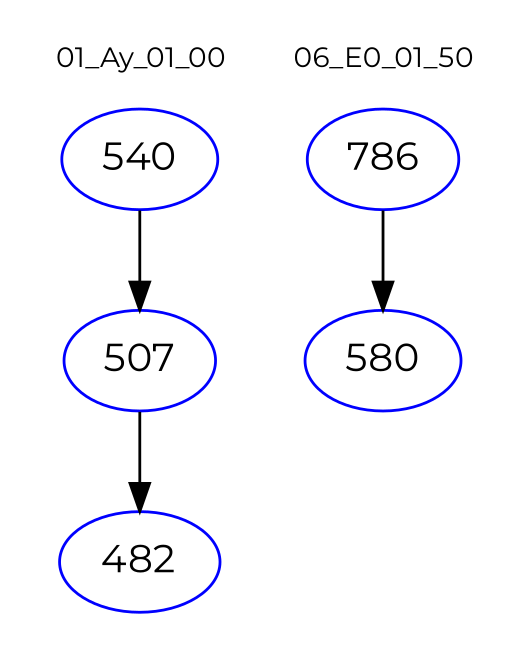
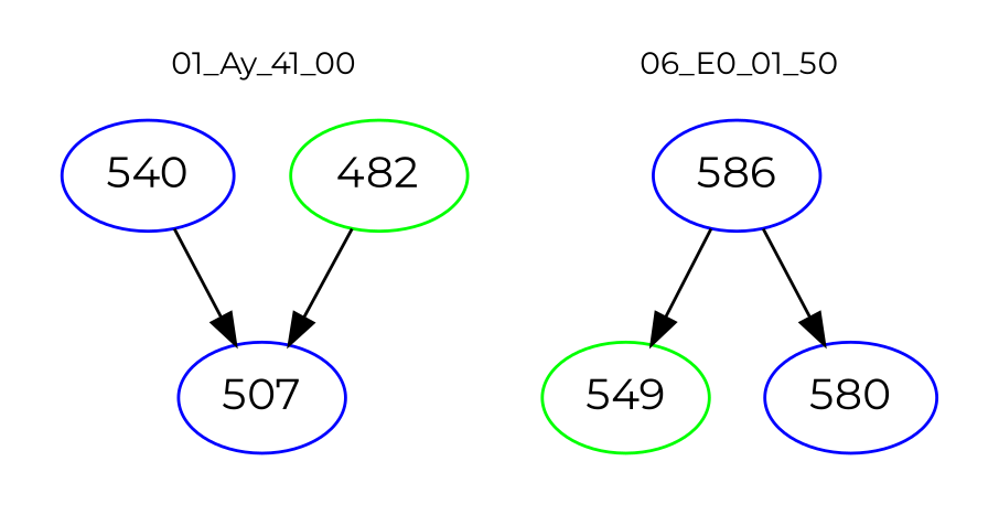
  digraph {
    fontname=Montserrat
    node [color=blue fontname=Montserrat]
    edge [color=black fontname=Montserrat]
    n1 [label=507]
-   n2 [label=482]
+   n2 [color=green label=482]
    n3 [label=540]
-   n4 [label=786]
+   n4 [label=586]
+   n5 [color=green label=549]
    n6 [label=580]
    subgraph cluster_1 {
      color=white
      fontsize=10
-     label="01_Ay_01_00"
+     label="01_Ay_41_00"
      n1
      n2
      n3
    }
    subgraph cluster_2 {
      color=white
      fontsize=10
      label="06_E0_01_50"
      n4
+     n5
      n6
    }
-   n1 -> n2
+   n2 -> n1
    n3 -> n1
+   n4 -> n5
    n4 -> n6
  }
